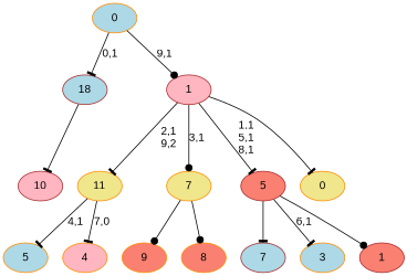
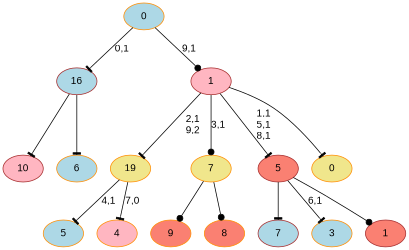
  digraph {
    fontname="Liberation Sans"
    node [color=darkorange fillcolor=lightblue fontname="Liberation Sans" style=filled]
    edge [arrowhead=tee fontname="Liberation Sans"]
    n1 [color=brown fillcolor=lightpink label=10]
    n2 [fillcolor=salmon label=9]
    n3 [fillcolor=salmon label=8]
    n4 [color=brown label=7]
-   16 [color=brown label=18]
+   n5 [label=6]
+   16 [color=brown]
    n7 [label=5]
    n8 [fillcolor=lightpink label=4]
-   11 [fillcolor=khaki]
+   11 [fillcolor=khaki label=19]
    n10 [label=3]
    7 [fillcolor=khaki]
    n12 [color=brown fillcolor=salmon label=1]
    5 [color=brown fillcolor=salmon]
    n14 [fillcolor=khaki label=0]
    1 [color=brown fillcolor=lightpink]
    0
    16 -> n1
+   16 -> n5
    11 -> n7 [label="4,1"]
    11 -> n8 [label="7,0"]
    7 -> n2 [arrowhead=dot]
    7 -> n3 [arrowhead=dot]
    5 -> n4
    5 -> n10 [label="6,1"]
    5 -> n12 [arrowhead=dot]
    1 -> 11 [label="2,1\n9,2"]
    1 -> 7 [arrowhead=dot label="3,1"]
    1 -> 5 [label="1,1\n5,1\n8,1"]
    1 -> n14
    0 -> 16 [label="0,1"]
    0 -> 1 [arrowhead=dot label="9,1"]
  }
